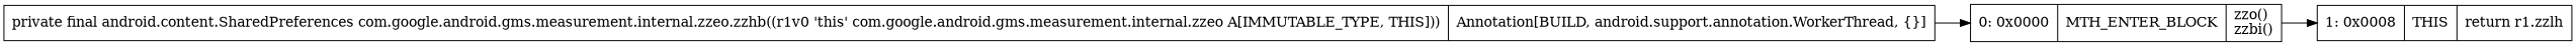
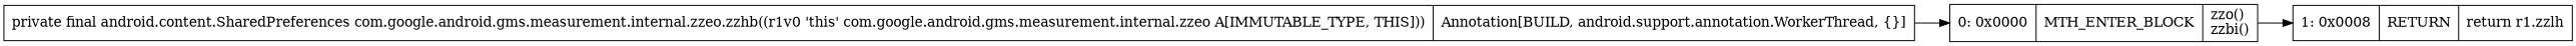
  digraph {
    rankdir=LR
    node [shape=record]
    n1 [label="{0\:\ 0x0000|MTH_ENTER_BLOCK\l|zzo()\lzzbi()\l}"]
-   n2 [label="{1\:\ 0x0008|THIS\l|return r1.zzlh\l}"]
+   n2 [label="{1\:\ 0x0008|RETURN\l|return r1.zzlh\l}"]
    n3 [label="{private final android.content.SharedPreferences com.google.android.gms.measurement.internal.zzeo.zzhb((r1v0 'this' com.google.android.gms.measurement.internal.zzeo A[IMMUTABLE_TYPE, THIS]))  | Annotation[BUILD, android.support.annotation.WorkerThread, \{\}]\l}"]
    n1 -> n2
    n3 -> n1
  }
